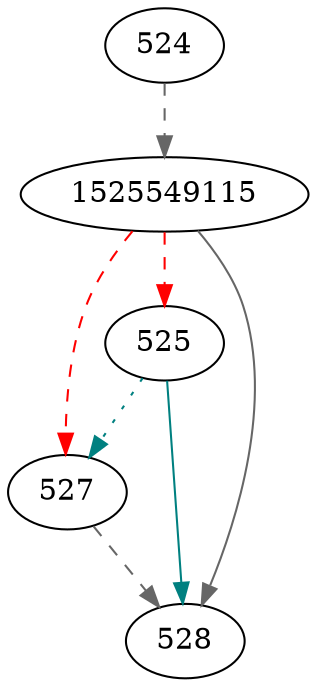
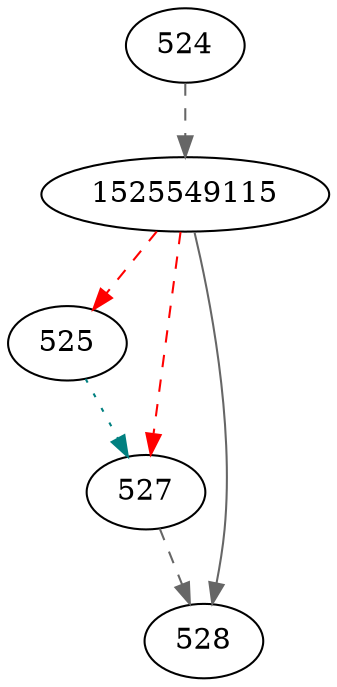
  strict digraph {
    edge [color=gray40 style=dashed]
    524
    1525549115
    525
    527
    528
    524 -> 1525549115
    1525549115 -> 525 [color=red]
    1525549115 -> 527 [color=red]
    1525549115 -> 528 [style=solid]
    525 -> 527 [color=teal style=dotted]
-   525 -> 528 [color=teal style=solid]
    527 -> 528
  }
